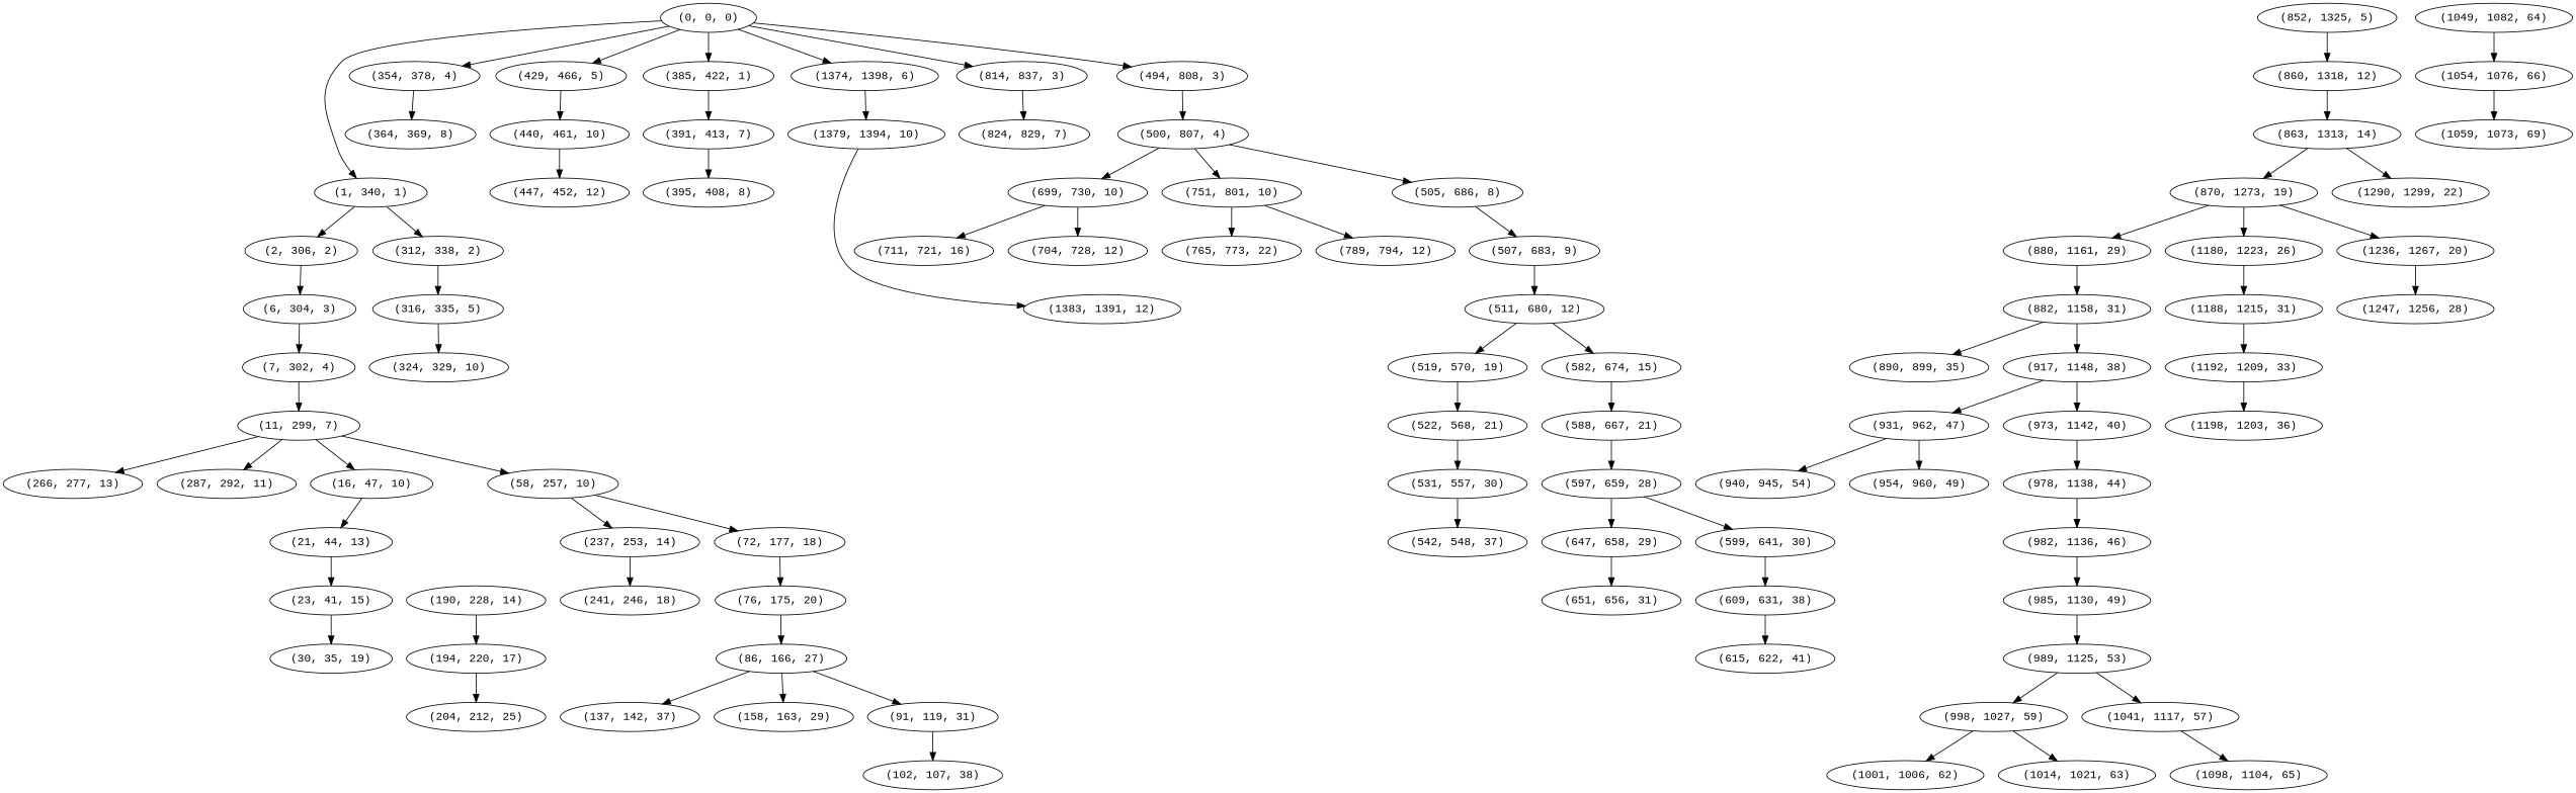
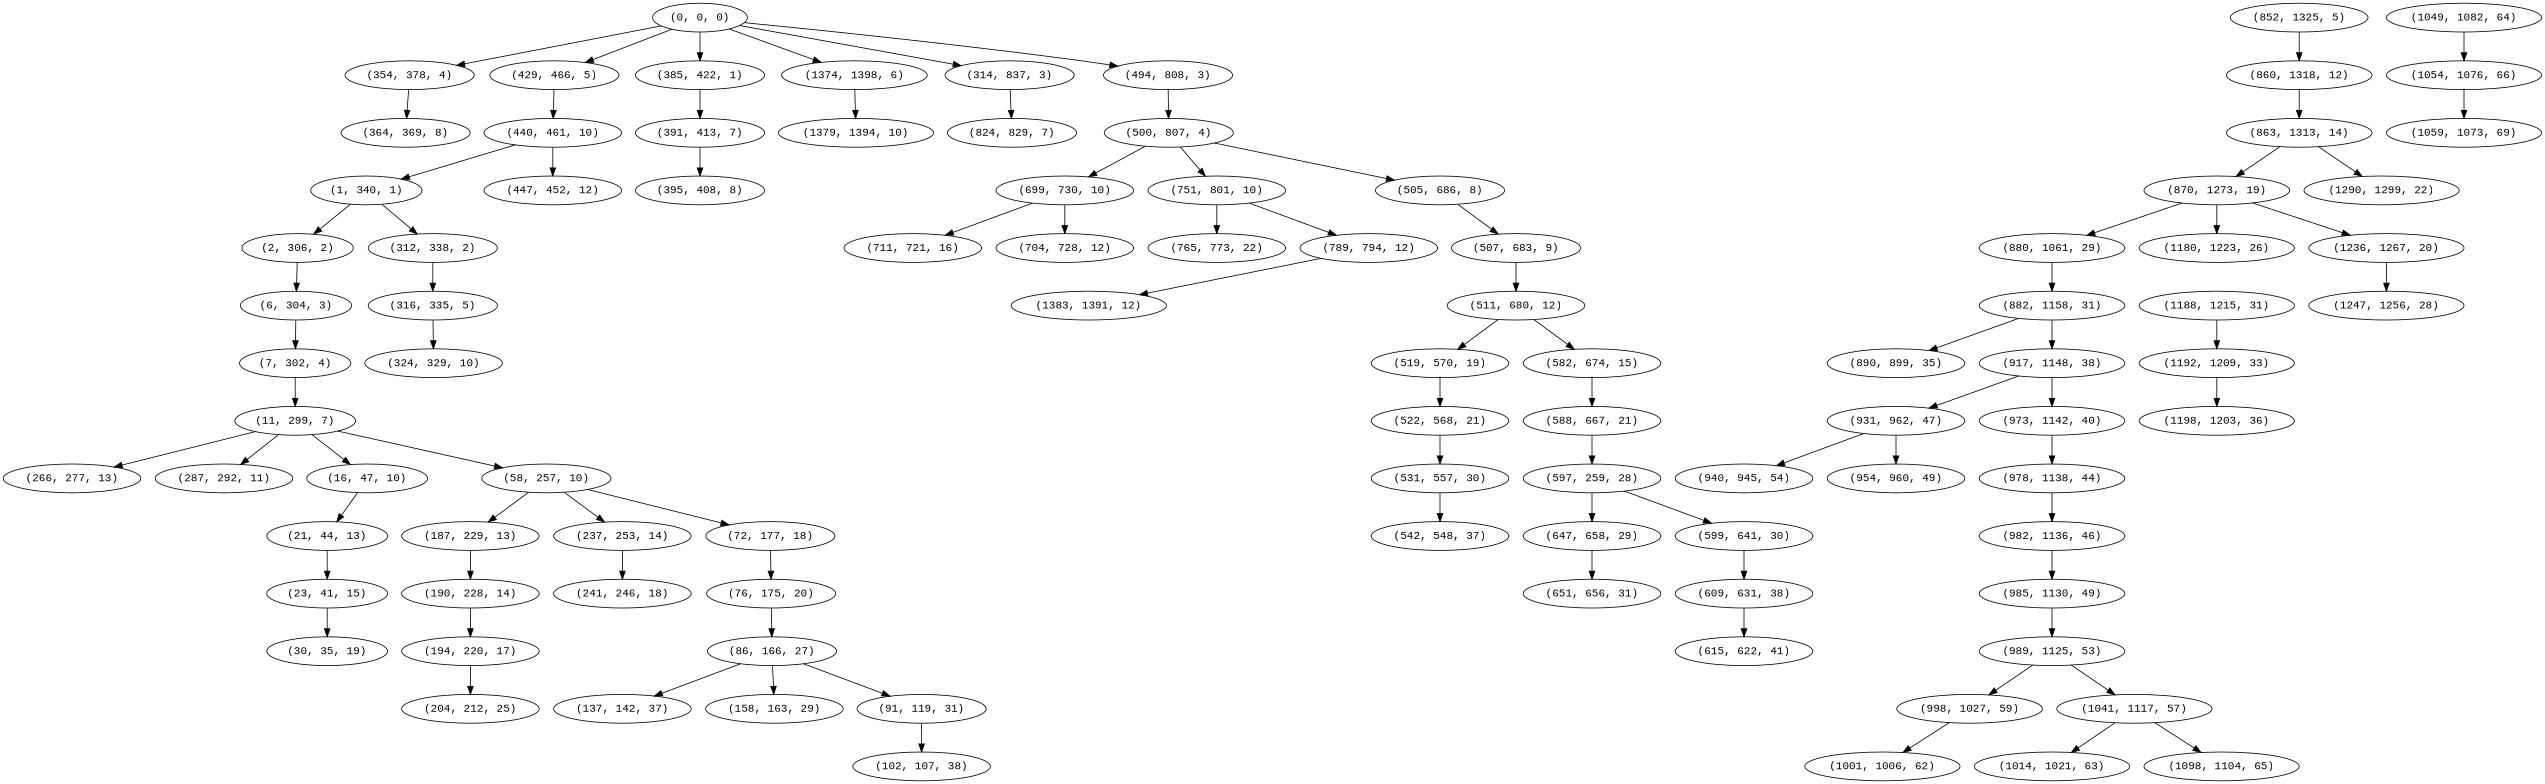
  digraph {
    fontname="Liberation Mono"
    node [fontname="Liberation Mono"]
    edge [fontname="Liberation Mono"]
    "(0, 0, 0)"
    "(1, 340, 1)"
    "(354, 378, 4)"
    "(385, 422, 1)"
    "(429, 466, 5)"
    "(494, 808, 3)"
-   "(814, 837, 3)"
+   "(814, 837, 3)" [label="(314, 837, 3)"]
    "(1374, 1398, 6)"
    "(2, 306, 2)"
    "(312, 338, 2)"
    "(364, 369, 8)"
    "(391, 413, 7)"
    "(440, 461, 10)"
    "(500, 807, 4)"
    "(824, 829, 7)"
    "(1379, 1394, 10)"
    "(6, 304, 3)"
    "(316, 335, 5)"
    "(7, 302, 4)"
    "(11, 299, 7)"
    "(16, 47, 10)"
    "(58, 257, 10)"
    "(266, 277, 13)"
    "(287, 292, 11)"
    "(21, 44, 13)"
    "(72, 177, 18)"
+   "(187, 229, 13)"
    "(237, 253, 14)"
    "(23, 41, 15)"
    "(30, 35, 19)"
    "(76, 175, 20)"
    "(190, 228, 14)"
    "(241, 246, 18)"
    "(86, 166, 27)"
    "(91, 119, 31)"
    "(137, 142, 37)"
    "(158, 163, 29)"
    "(102, 107, 38)"
    "(194, 220, 17)"
    "(204, 212, 25)"
    "(324, 329, 10)"
    "(395, 408, 8)"
    "(447, 452, 12)"
    "(505, 686, 8)"
    "(699, 730, 10)"
    "(751, 801, 10)"
    "(507, 683, 9)"
    "(704, 728, 12)"
    "(711, 721, 16)"
    "(765, 773, 22)"
    "(789, 794, 12)"
    "(511, 680, 12)"
    "(519, 570, 19)"
    "(582, 674, 15)"
    "(522, 568, 21)"
    "(588, 667, 21)"
    "(531, 557, 30)"
    "(542, 548, 37)"
-   "(597, 659, 28)"
+   "(597, 659, 28)" [label="(597, 259, 28)"]
    "(599, 641, 30)"
    "(647, 658, 29)"
    "(609, 631, 38)"
    "(651, 656, 31)"
    "(615, 622, 41)"
    "(852, 1325, 5)"
    "(860, 1318, 12)"
    "(863, 1313, 14)"
    "(870, 1273, 19)"
    "(1290, 1299, 22)"
-   "(880, 1161, 29)"
+   "(880, 1161, 29)" [label="(880, 1061, 29)"]
    "(1180, 1223, 26)"
    "(1236, 1267, 20)"
    "(882, 1158, 31)"
    "(1188, 1215, 31)"
    "(1247, 1256, 28)"
    "(890, 899, 35)"
    "(917, 1148, 38)"
    "(931, 962, 47)"
    "(973, 1142, 40)"
    "(940, 945, 54)"
    "(954, 960, 49)"
    "(978, 1138, 44)"
    "(982, 1136, 46)"
    "(985, 1130, 49)"
    "(989, 1125, 53)"
    "(998, 1027, 59)"
    "(1041, 1117, 57)"
    "(1001, 1006, 62)"
    "(1014, 1021, 63)"
    "(1098, 1104, 65)"
    "(1049, 1082, 64)"
    "(1054, 1076, 66)"
    "(1059, 1073, 69)"
    "(1192, 1209, 33)"
    "(1198, 1203, 36)"
    "(1383, 1391, 12)"
-   "(0, 0, 0)" -> "(1, 340, 1)"
+   "(440, 461, 10)" -> "(1, 340, 1)"
    "(0, 0, 0)" -> "(354, 378, 4)"
    "(0, 0, 0)" -> "(385, 422, 1)"
    "(0, 0, 0)" -> "(429, 466, 5)"
    "(0, 0, 0)" -> "(494, 808, 3)"
    "(0, 0, 0)" -> "(814, 837, 3)"
    "(0, 0, 0)" -> "(1374, 1398, 6)"
    "(1, 340, 1)" -> "(2, 306, 2)"
    "(1, 340, 1)" -> "(312, 338, 2)"
    "(354, 378, 4)" -> "(364, 369, 8)"
    "(385, 422, 1)" -> "(391, 413, 7)"
    "(429, 466, 5)" -> "(440, 461, 10)"
    "(494, 808, 3)" -> "(500, 807, 4)"
    "(814, 837, 3)" -> "(824, 829, 7)"
    "(1374, 1398, 6)" -> "(1379, 1394, 10)"
    "(2, 306, 2)" -> "(6, 304, 3)"
    "(312, 338, 2)" -> "(316, 335, 5)"
    "(391, 413, 7)" -> "(395, 408, 8)"
    "(440, 461, 10)" -> "(447, 452, 12)"
    "(500, 807, 4)" -> "(505, 686, 8)"
    "(500, 807, 4)" -> "(699, 730, 10)"
    "(500, 807, 4)" -> "(751, 801, 10)"
-   "(1379, 1394, 10)" -> "(1383, 1391, 12)"
+   "(789, 794, 12)" -> "(1383, 1391, 12)"
    "(6, 304, 3)" -> "(7, 302, 4)"
    "(316, 335, 5)" -> "(324, 329, 10)"
    "(7, 302, 4)" -> "(11, 299, 7)"
    "(11, 299, 7)" -> "(16, 47, 10)"
    "(11, 299, 7)" -> "(58, 257, 10)"
    "(11, 299, 7)" -> "(266, 277, 13)"
    "(11, 299, 7)" -> "(287, 292, 11)"
    "(16, 47, 10)" -> "(21, 44, 13)"
    "(58, 257, 10)" -> "(72, 177, 18)"
+   "(58, 257, 10)" -> "(187, 229, 13)"
    "(58, 257, 10)" -> "(237, 253, 14)"
    "(21, 44, 13)" -> "(23, 41, 15)"
    "(72, 177, 18)" -> "(76, 175, 20)"
+   "(187, 229, 13)" -> "(190, 228, 14)"
    "(237, 253, 14)" -> "(241, 246, 18)"
    "(23, 41, 15)" -> "(30, 35, 19)"
    "(76, 175, 20)" -> "(86, 166, 27)"
    "(190, 228, 14)" -> "(194, 220, 17)"
    "(86, 166, 27)" -> "(91, 119, 31)"
    "(86, 166, 27)" -> "(137, 142, 37)"
    "(86, 166, 27)" -> "(158, 163, 29)"
    "(91, 119, 31)" -> "(102, 107, 38)"
    "(194, 220, 17)" -> "(204, 212, 25)"
    "(505, 686, 8)" -> "(507, 683, 9)"
    "(699, 730, 10)" -> "(704, 728, 12)"
    "(699, 730, 10)" -> "(711, 721, 16)"
    "(751, 801, 10)" -> "(765, 773, 22)"
    "(751, 801, 10)" -> "(789, 794, 12)"
    "(507, 683, 9)" -> "(511, 680, 12)"
    "(511, 680, 12)" -> "(519, 570, 19)"
    "(511, 680, 12)" -> "(582, 674, 15)"
    "(519, 570, 19)" -> "(522, 568, 21)"
    "(582, 674, 15)" -> "(588, 667, 21)"
    "(522, 568, 21)" -> "(531, 557, 30)"
    "(588, 667, 21)" -> "(597, 659, 28)"
    "(531, 557, 30)" -> "(542, 548, 37)"
    "(597, 659, 28)" -> "(599, 641, 30)"
    "(597, 659, 28)" -> "(647, 658, 29)"
    "(599, 641, 30)" -> "(609, 631, 38)"
    "(647, 658, 29)" -> "(651, 656, 31)"
    "(609, 631, 38)" -> "(615, 622, 41)"
    "(852, 1325, 5)" -> "(860, 1318, 12)"
    "(860, 1318, 12)" -> "(863, 1313, 14)"
    "(863, 1313, 14)" -> "(870, 1273, 19)"
    "(863, 1313, 14)" -> "(1290, 1299, 22)"
    "(870, 1273, 19)" -> "(880, 1161, 29)"
    "(870, 1273, 19)" -> "(1180, 1223, 26)"
    "(870, 1273, 19)" -> "(1236, 1267, 20)"
    "(880, 1161, 29)" -> "(882, 1158, 31)"
-   "(1180, 1223, 26)" -> "(1188, 1215, 31)"
    "(1236, 1267, 20)" -> "(1247, 1256, 28)"
    "(882, 1158, 31)" -> "(890, 899, 35)"
    "(882, 1158, 31)" -> "(917, 1148, 38)"
    "(1188, 1215, 31)" -> "(1192, 1209, 33)"
    "(917, 1148, 38)" -> "(931, 962, 47)"
    "(917, 1148, 38)" -> "(973, 1142, 40)"
    "(931, 962, 47)" -> "(940, 945, 54)"
    "(931, 962, 47)" -> "(954, 960, 49)"
    "(973, 1142, 40)" -> "(978, 1138, 44)"
    "(978, 1138, 44)" -> "(982, 1136, 46)"
    "(982, 1136, 46)" -> "(985, 1130, 49)"
    "(985, 1130, 49)" -> "(989, 1125, 53)"
    "(989, 1125, 53)" -> "(998, 1027, 59)"
    "(989, 1125, 53)" -> "(1041, 1117, 57)"
    "(998, 1027, 59)" -> "(1001, 1006, 62)"
-   "(998, 1027, 59)" -> "(1014, 1021, 63)"
+   "(1041, 1117, 57)" -> "(1014, 1021, 63)"
    "(1041, 1117, 57)" -> "(1098, 1104, 65)"
    "(1049, 1082, 64)" -> "(1054, 1076, 66)"
    "(1054, 1076, 66)" -> "(1059, 1073, 69)"
    "(1192, 1209, 33)" -> "(1198, 1203, 36)"
  }
